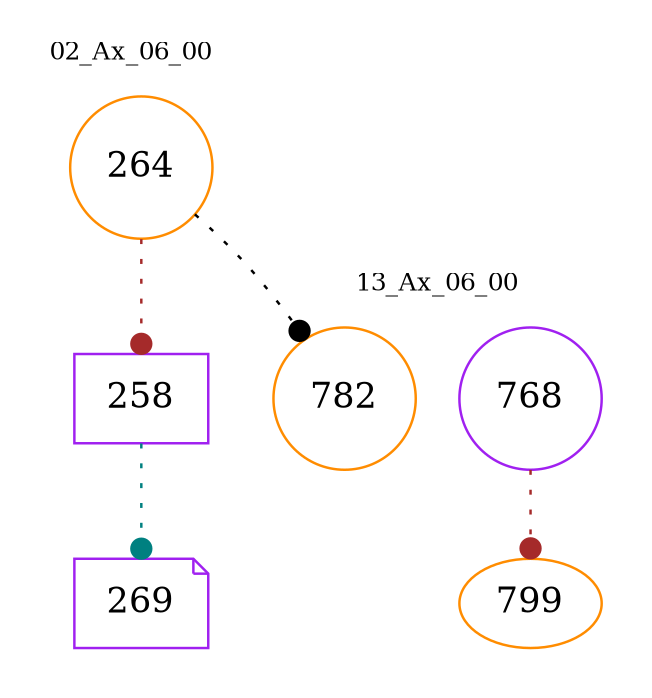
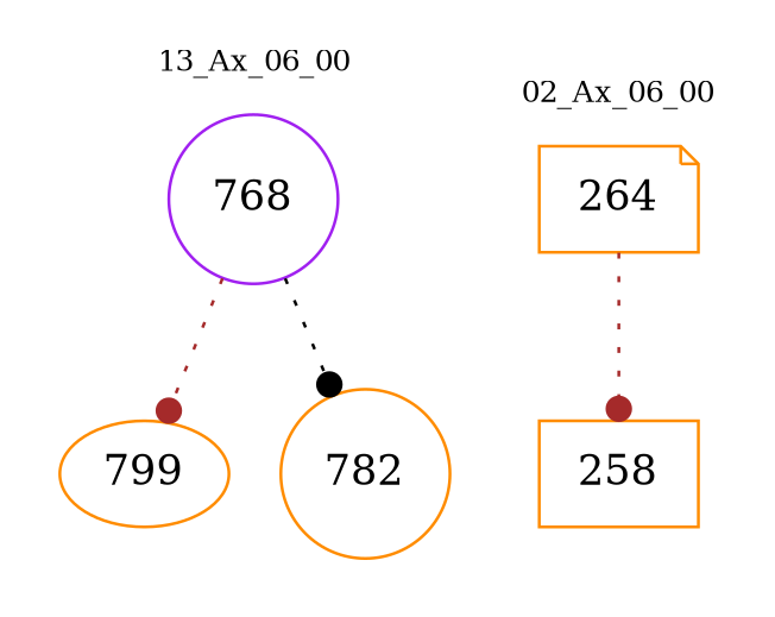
  digraph {
    node [color=darkorange shape=circle]
    edge [arrowhead=dot color=brown style=dotted]
    n1 [label=799 shape=ellipse]
    n2 [color=purple label=768]
    n3 [label=782]
-   n4 [label=264]
-   n5 [color=purple label=258 shape=box]
-   n6 [color=purple label=269 shape=note]
+   n4 [label=264 shape=note]
+   n5 [label=258 shape=box]
    subgraph cluster_1 {
      color=white
      fontsize=10
      label="13_Ax_06_00"
      n1
      n2
      n3
    }
    subgraph cluster_2 {
      color=white
      fontsize=10
      label="02_Ax_06_00"
      n4
      n5
-     n6
    }
    n2 -> n1
-   n4 -> n3 [color=black]
+   n2 -> n3 [color=black]
    n4 -> n5
-   n5 -> n6 [color=teal]
  }
